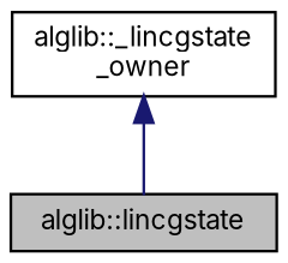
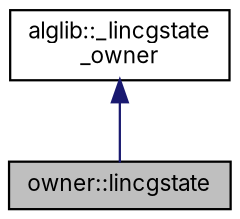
  digraph {
    fontname=Inter
    node [color=black fontname=Inter fontsize=10 shape=record style=filled]
-   n1 [fillcolor=grey75 fontcolor=black height=0.2 label="alglib::lincgstate" width=0.4]
+   n1 [fillcolor=grey75 fontcolor=black height=0.2 label="owner::lincgstate" width=0.4]
    n2 [fillcolor=white height=0.2 label="alglib::_lincgstate\l_owner" width=0.4]
    n2 -> n1 [color=midnightblue dir=back fontname=Inter fontsize=10 labelfontname=Helvetica labelfontsize=10 style=solid]
  }
